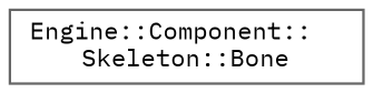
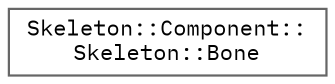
  digraph {
    rankdir=LR
    fontname="IBM Plex Mono"
-   n1 [color=grey40 fillcolor=white fontname="IBM Plex Mono" fontsize=10 height=0.2 label="Engine::Component::\lSkeleton::Bone" shape=box style=filled width=0.4]
+   n1 [color=grey40 fillcolor=white fontname="IBM Plex Mono" fontsize=10 height=0.2 label="Skeleton::Component::\lSkeleton::Bone" shape=box style=filled width=0.4]
  }
